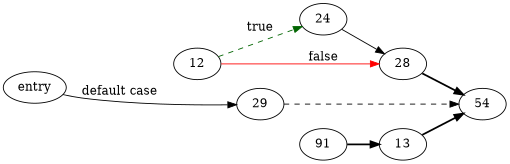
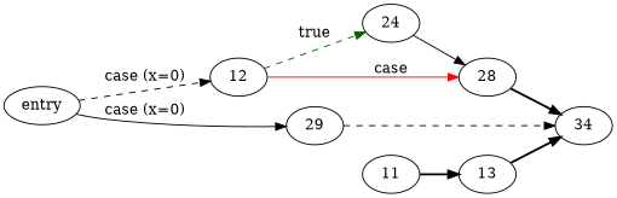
  digraph {
    rankdir=LR
    edge [style=dashed]
    n1 [label=entry]
    n2 [label=12]
    29
    24
    28
-   34 [label=54]
+   34
    n7 [label=13]
-   11 [label=91]
-   n1 -> 29 [label="default case" style=solid]
+   11
+   n1 -> n2 [label="case (x=0)"]
+   n1 -> 29 [label="case (x=0)" style=solid]
    n2 -> 24 [color=darkgreen label=true]
-   n2 -> 28 [color=red label=false style=solid]
+   n2 -> 28 [color=red label=case style=solid]
    29 -> 34
    24 -> 28 [style=solid]
    28 -> 34 [style=bold]
    n7 -> 34 [style=bold]
    11 -> n7 [style=bold]
  }
